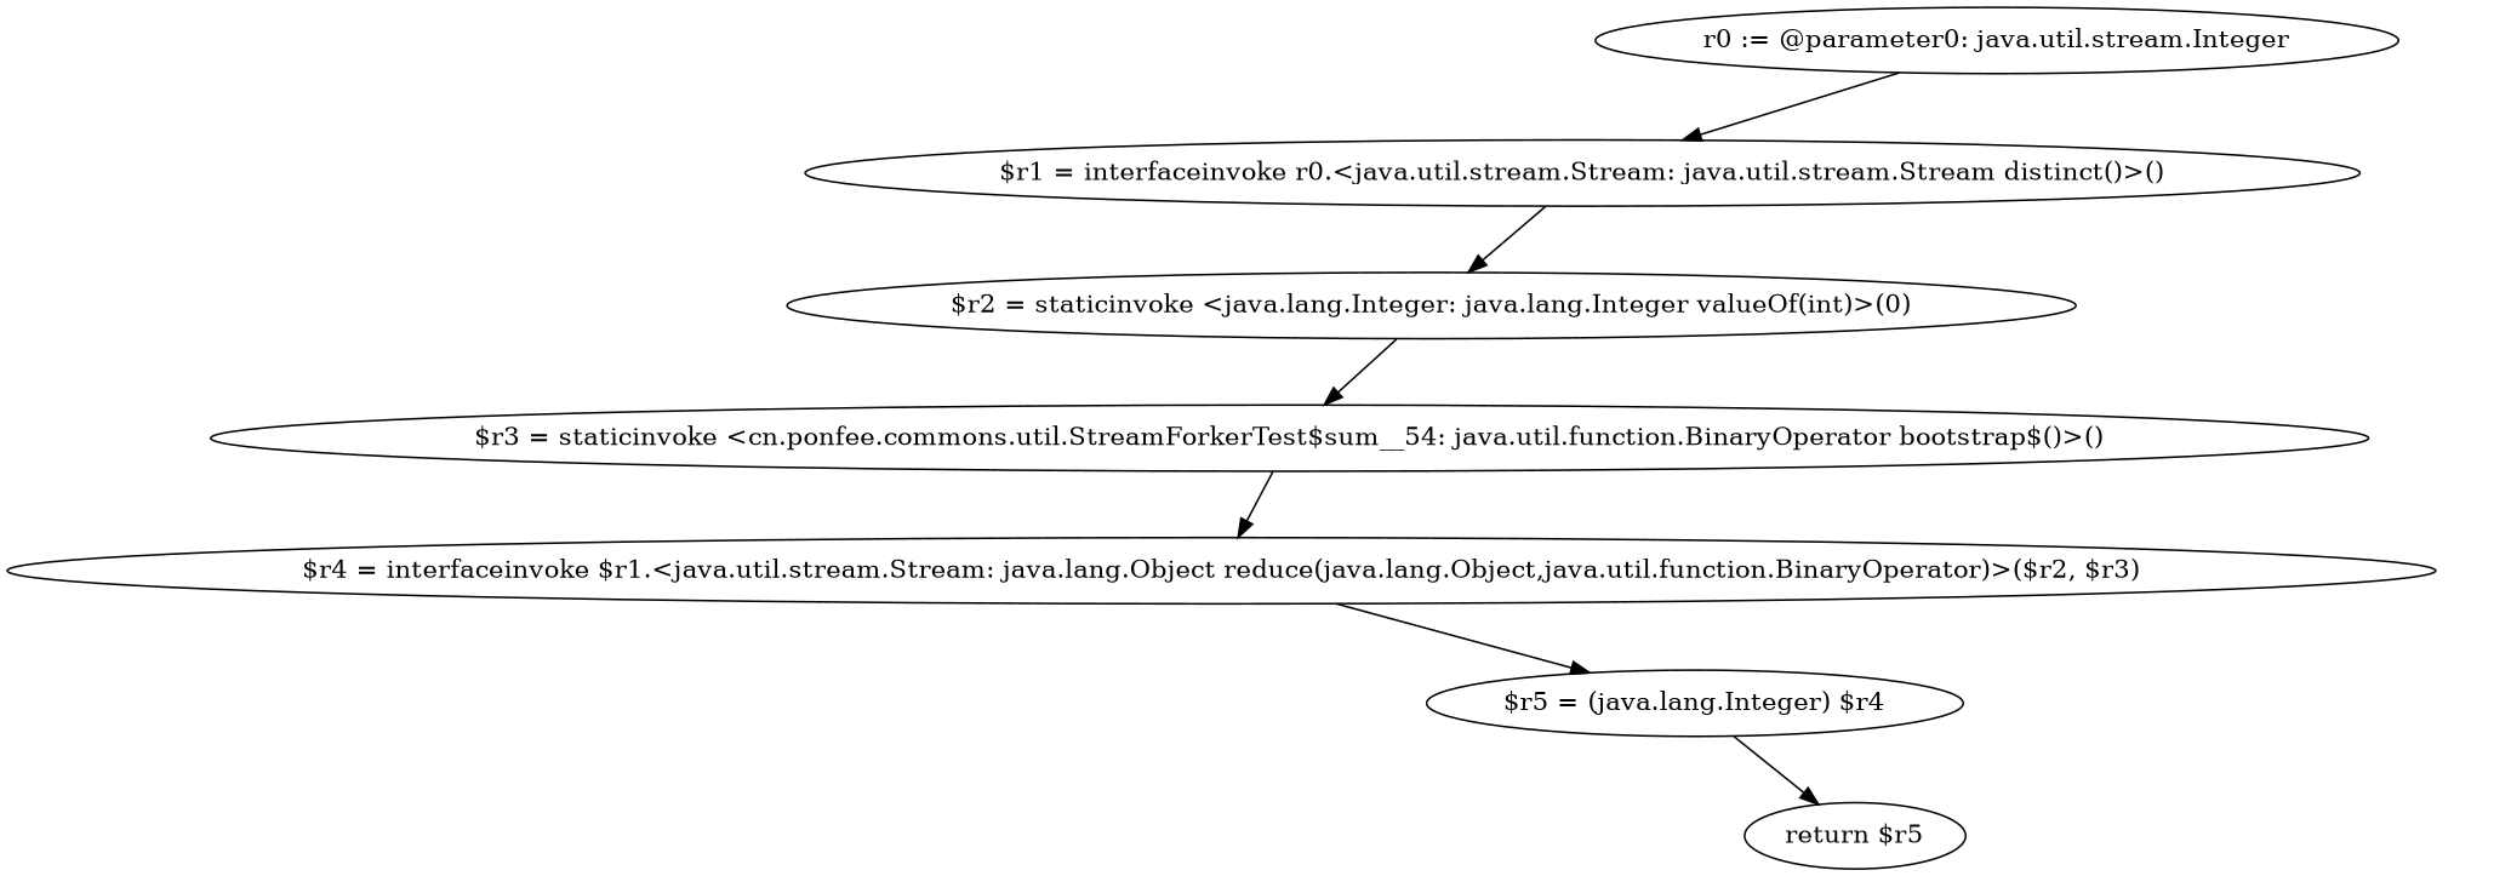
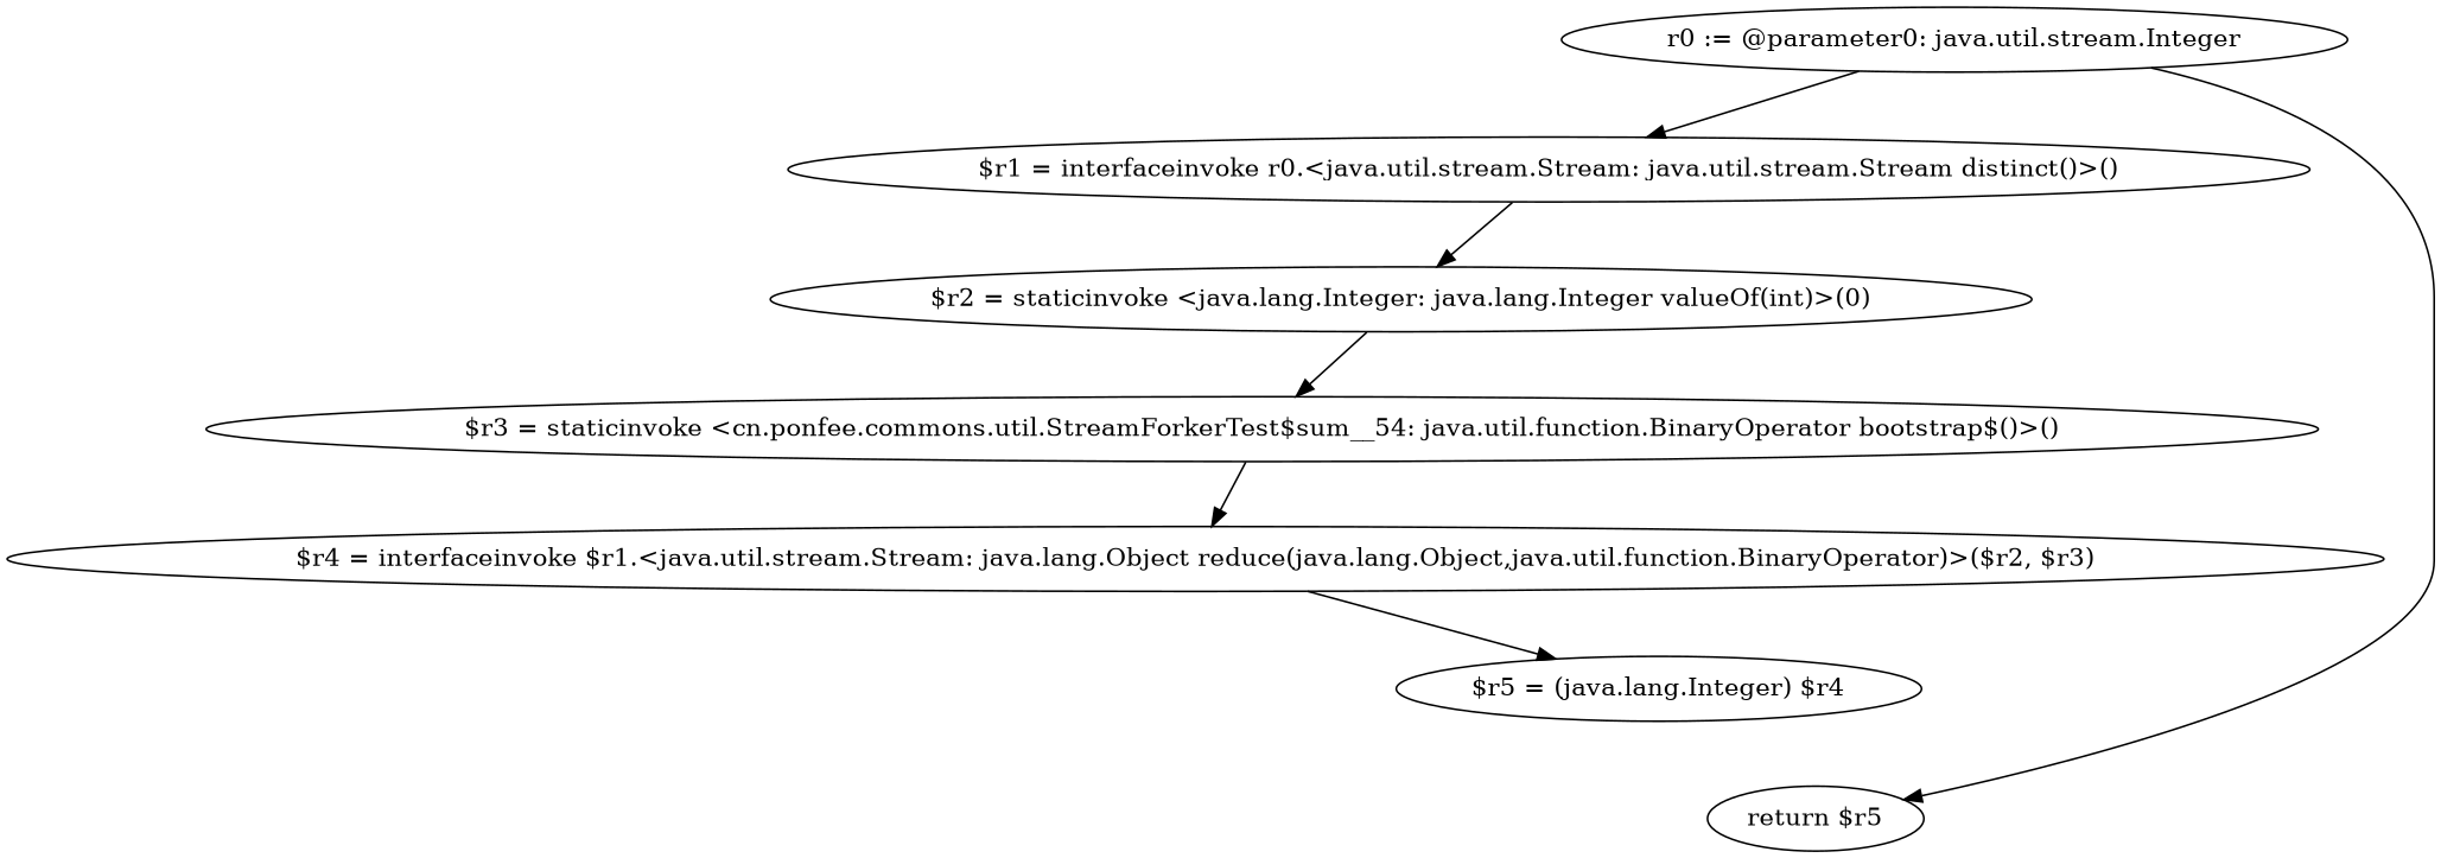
  digraph {
    n1 [label="r0 := @parameter0: java.util.stream.Integer"]
    "$r1 = interfaceinvoke r0.<java.util.stream.Stream: java.util.stream.Stream distinct()>()"
    "$r2 = staticinvoke <java.lang.Integer: java.lang.Integer valueOf(int)>(0)"
    "$r3 = staticinvoke <cn.ponfee.commons.util.StreamForkerTest$sum__54: java.util.function.BinaryOperator bootstrap$()>()"
    "$r4 = interfaceinvoke $r1.<java.util.stream.Stream: java.lang.Object reduce(java.lang.Object,java.util.function.BinaryOperator)>($r2, $r3)"
    "$r5 = (java.lang.Integer) $r4"
    "return $r5"
    n1 -> "$r1 = interfaceinvoke r0.<java.util.stream.Stream: java.util.stream.Stream distinct()>()"
    "$r1 = interfaceinvoke r0.<java.util.stream.Stream: java.util.stream.Stream distinct()>()" -> "$r2 = staticinvoke <java.lang.Integer: java.lang.Integer valueOf(int)>(0)"
    "$r2 = staticinvoke <java.lang.Integer: java.lang.Integer valueOf(int)>(0)" -> "$r3 = staticinvoke <cn.ponfee.commons.util.StreamForkerTest$sum__54: java.util.function.BinaryOperator bootstrap$()>()"
    "$r3 = staticinvoke <cn.ponfee.commons.util.StreamForkerTest$sum__54: java.util.function.BinaryOperator bootstrap$()>()" -> "$r4 = interfaceinvoke $r1.<java.util.stream.Stream: java.lang.Object reduce(java.lang.Object,java.util.function.BinaryOperator)>($r2, $r3)"
    "$r4 = interfaceinvoke $r1.<java.util.stream.Stream: java.lang.Object reduce(java.lang.Object,java.util.function.BinaryOperator)>($r2, $r3)" -> "$r5 = (java.lang.Integer) $r4"
-   "$r5 = (java.lang.Integer) $r4" -> "return $r5"
+   n1 -> "return $r5"
  }
